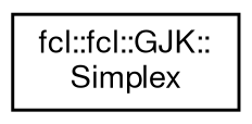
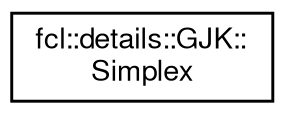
  digraph {
    rankdir=LR
-   n1 [color=black fillcolor=white fontname=FreeSans fontsize=10 height=0.2 label="fcl::fcl::GJK::\lSimplex" shape=record style=filled width=0.4]
+   n1 [color=black fillcolor=white fontname=FreeSans fontsize=10 height=0.2 label="fcl::details::GJK::\lSimplex" shape=record style=filled width=0.4]
  }
